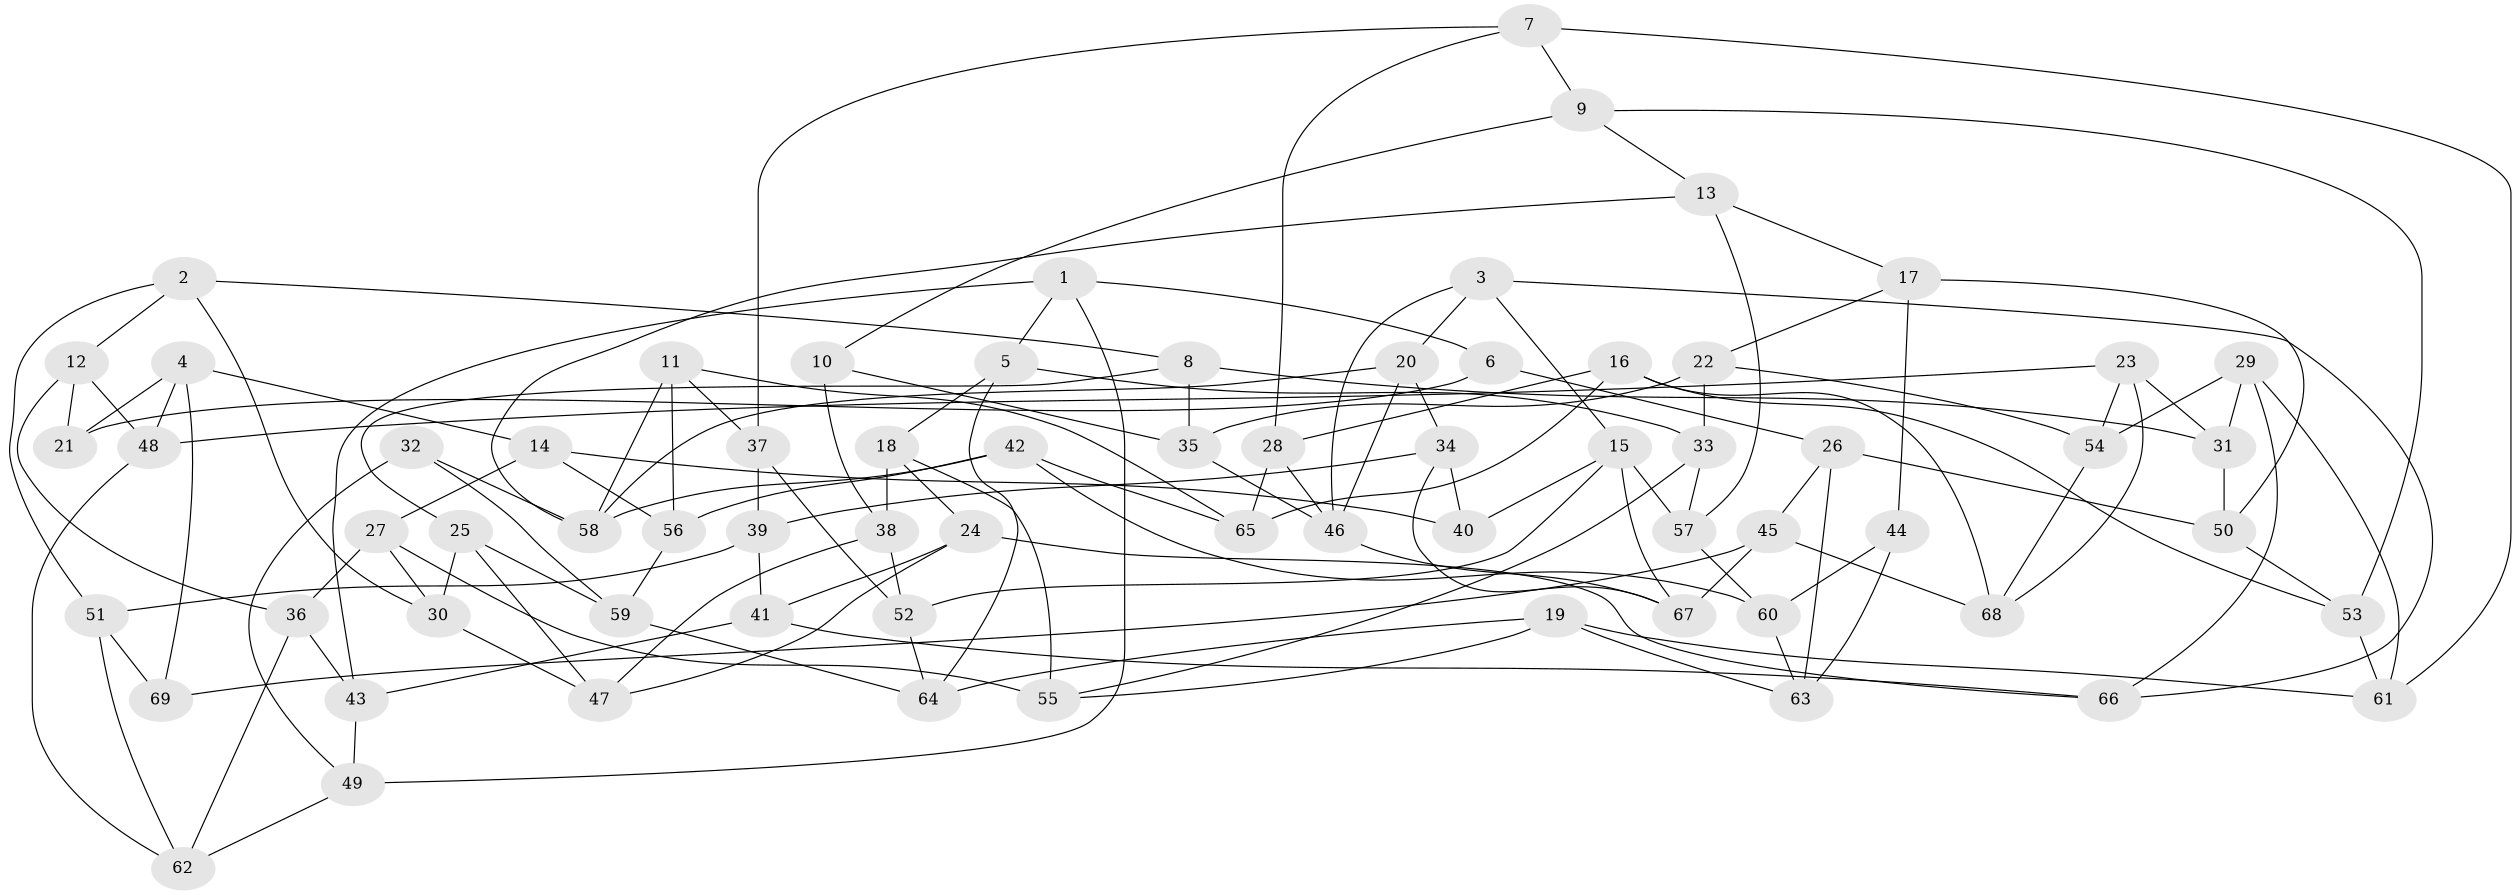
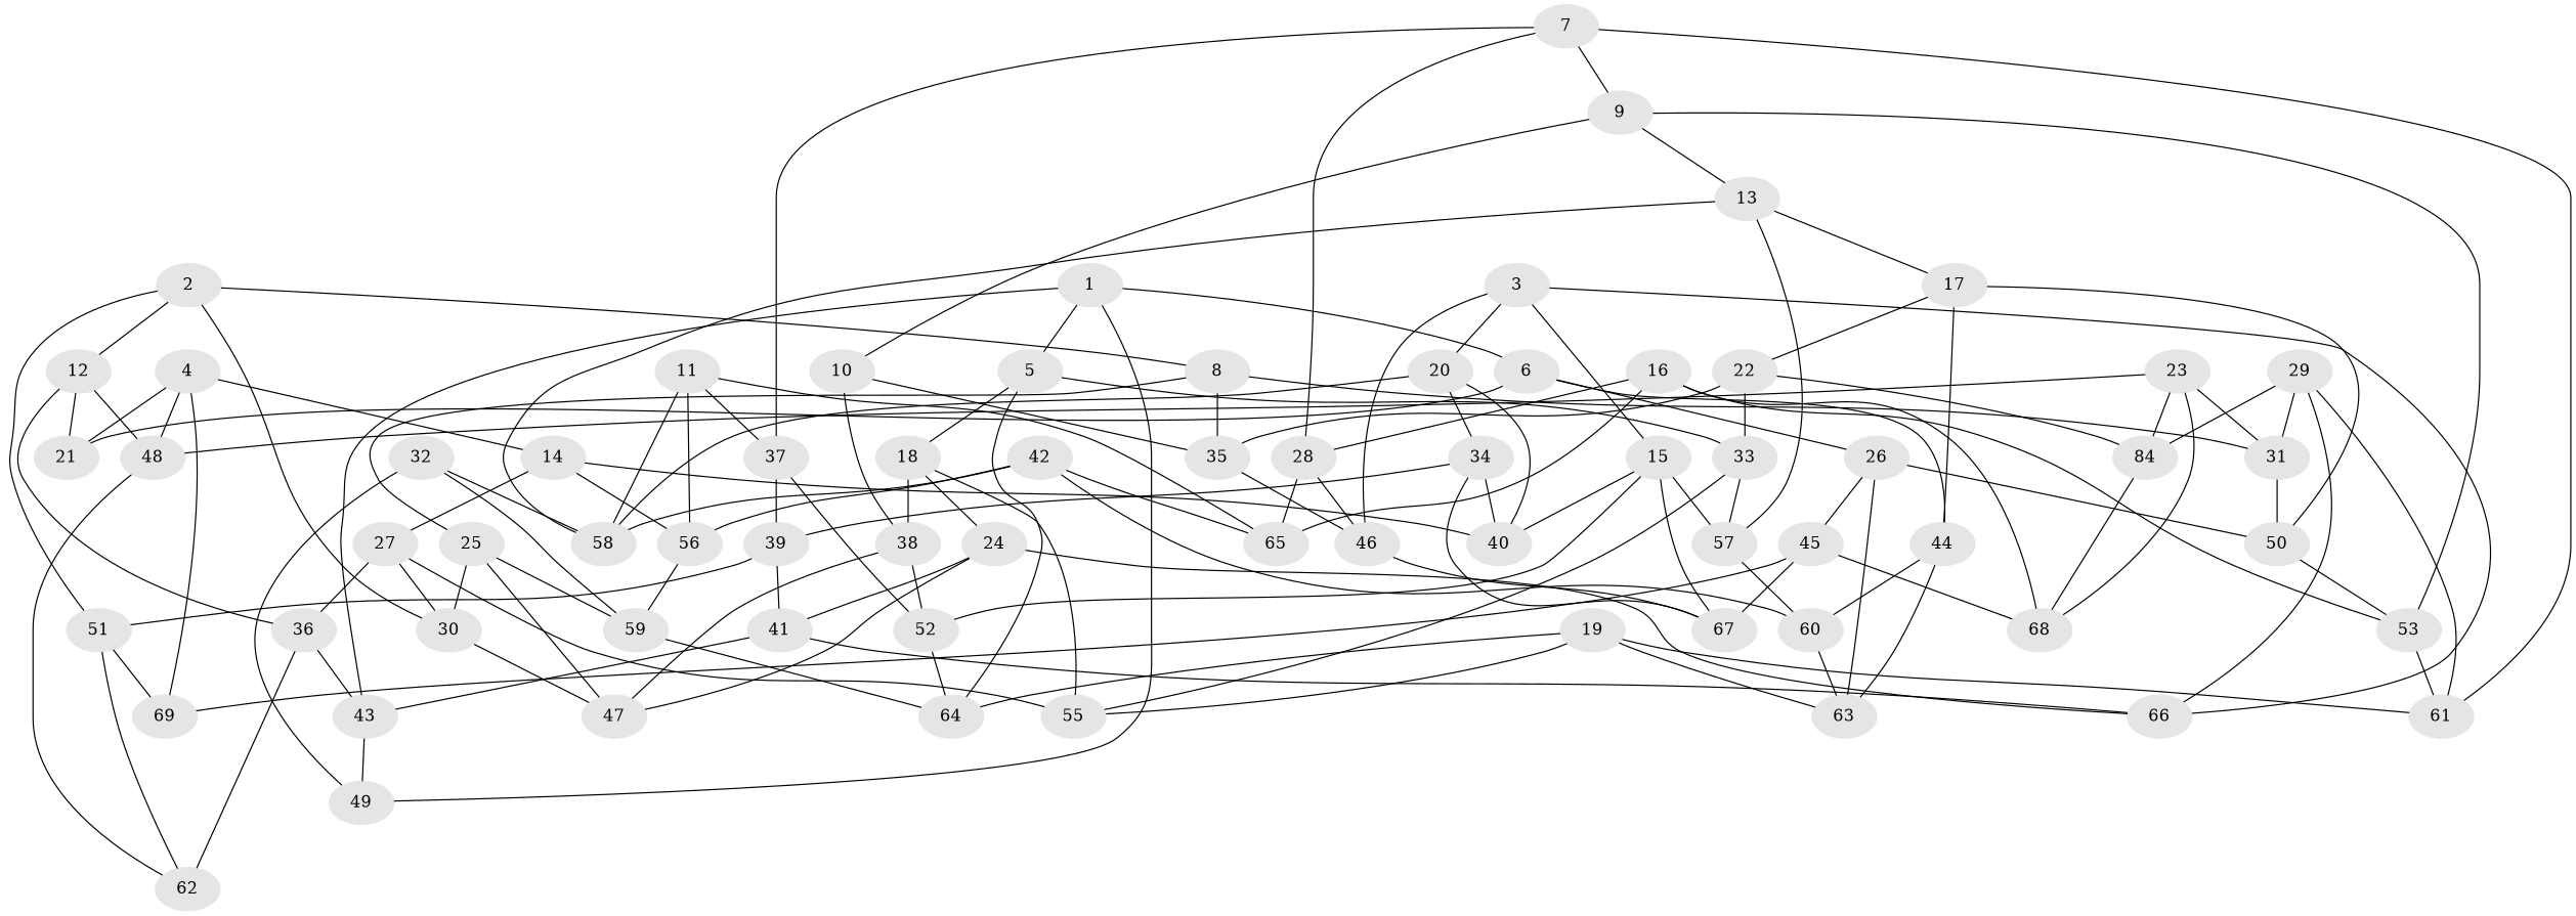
  graph {
    node [color=gray90 style=filled]
    1
    5
    6
    43
    49
    18
    33
    64
    21
    26
    44
    62
    2
    8
    12
    30
    51
    25
    31
    35
    48
    36
    47
    69
    3
    20
    46
    66
    15
    10
    38
    58
    40
    34
    67
    4
    14
    56
    27
    24
    55
    57
    50
    63
    45
    60
    7
    9
    28
    37
    61
    13
    53
    65
    52
    39
    59
    17
    11
    22
    16
    68
-   54
+   54 [label=84]
    41
    19
    32
    23
    29
    42
    1 -- 5
    1 -- 6
    1 -- 43
    1 -- 49
    5 -- 18
    5 -- 33
    5 -- 64
    6 -- 21
    6 -- 26
+   6 -- 44
    43 -- 49
-   49 -- 62
    18 -- 38
    18 -- 24
    18 -- 55
    33 -- 55
    33 -- 57
    26 -- 50
    26 -- 63
    26 -- 45
    44 -- 63
    44 -- 60
    2 -- 8
    2 -- 12
    2 -- 30
    2 -- 51
    8 -- 25
    8 -- 31
    8 -- 35
    12 -- 21
    12 -- 48
    12 -- 36
    30 -- 47
    51 -- 62
    51 -- 69
    25 -- 30
    25 -- 47
    25 -- 59
    31 -- 50
    35 -- 46
    48 -- 62
    36 -- 43
    36 -- 62
    3 -- 20
    3 -- 46
    3 -- 66
    3 -- 15
    20 -- 58
-   20 -- 46
+   20 -- 40
    20 -- 34
    46 -- 67
    15 -- 40
    15 -- 67
    15 -- 57
    15 -- 52
    10 -- 35
    10 -- 38
    38 -- 47
    38 -- 52
    34 -- 40
    34 -- 67
    34 -- 39
    4 -- 21
    4 -- 48
    4 -- 69
    4 -- 14
    14 -- 40
    14 -- 56
    14 -- 27
    56 -- 59
    27 -- 30
    27 -- 36
    27 -- 55
    24 -- 47
    24 -- 66
    24 -- 41
    57 -- 60
    50 -- 53
    45 -- 69
    45 -- 67
    45 -- 68
    60 -- 63
    7 -- 9
    7 -- 28
    7 -- 37
    7 -- 61
    9 -- 10
    9 -- 13
    9 -- 53
    28 -- 46
    28 -- 65
    37 -- 52
    37 -- 39
    13 -- 58
    13 -- 57
    13 -- 17
    53 -- 61
    52 -- 64
    39 -- 51
    39 -- 41
    59 -- 64
    17 -- 44
    17 -- 50
    17 -- 22
    11 -- 58
    11 -- 56
    11 -- 37
    11 -- 65
    22 -- 33
    22 -- 35
    22 -- 54
    16 -- 28
    16 -- 53
    16 -- 65
    16 -- 68
    54 -- 68
    41 -- 43
    41 -- 66
    19 -- 64
    19 -- 55
    19 -- 63
    19 -- 61
    32 -- 49
    32 -- 58
    32 -- 59
    23 -- 31
    23 -- 48
    23 -- 68
    23 -- 54
    29 -- 31
    29 -- 66
    29 -- 61
    29 -- 54
    42 -- 58
    42 -- 56
    42 -- 60
    42 -- 65
  }
